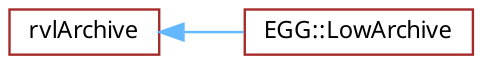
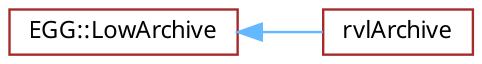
  digraph {
    rankdir=LR
    fontname="Noto Sans"
    node [color=brown fillcolor=white fontname="Noto Sans" fontsize=10 shape=box style=filled]
    n1 [height=0.2 label=rvlArchive width=0.4]
    n2 [height=0.2 label="EGG::LowArchive" width=0.4]
-   n1 -> n2 [color=steelblue1 dir=back fontname="Noto Sans" fontsize=10 labelfontname=FreeMono labelfontsize=10 style=solid]
+   n2 -> n1 [color=steelblue1 dir=back fontname="Noto Sans" fontsize=10 labelfontname=FreeMono labelfontsize=10 style=solid]
  }
